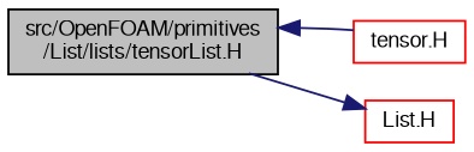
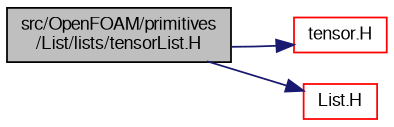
  digraph {
    rankdir=LR
    node [color=red fontname=FreeSans fontsize=10 shape=record]
    edge [color=midnightblue fontname=FreeSans fontsize=10 labelfontname=FreeSans labelfontsize=10 style=solid]
    n1 [color=black fillcolor=grey75 fontcolor=black height=0.2 label="src/OpenFOAM/primitives\l/List/lists/tensorList.H" style=filled width=0.4]
    n2 [height=0.2 label="tensor.H" width=0.4]
    n3 [height=0.2 label="List.H" width=0.4]
-   n2 -> n1
+   n1 -> n2
    n1 -> n3
  }
